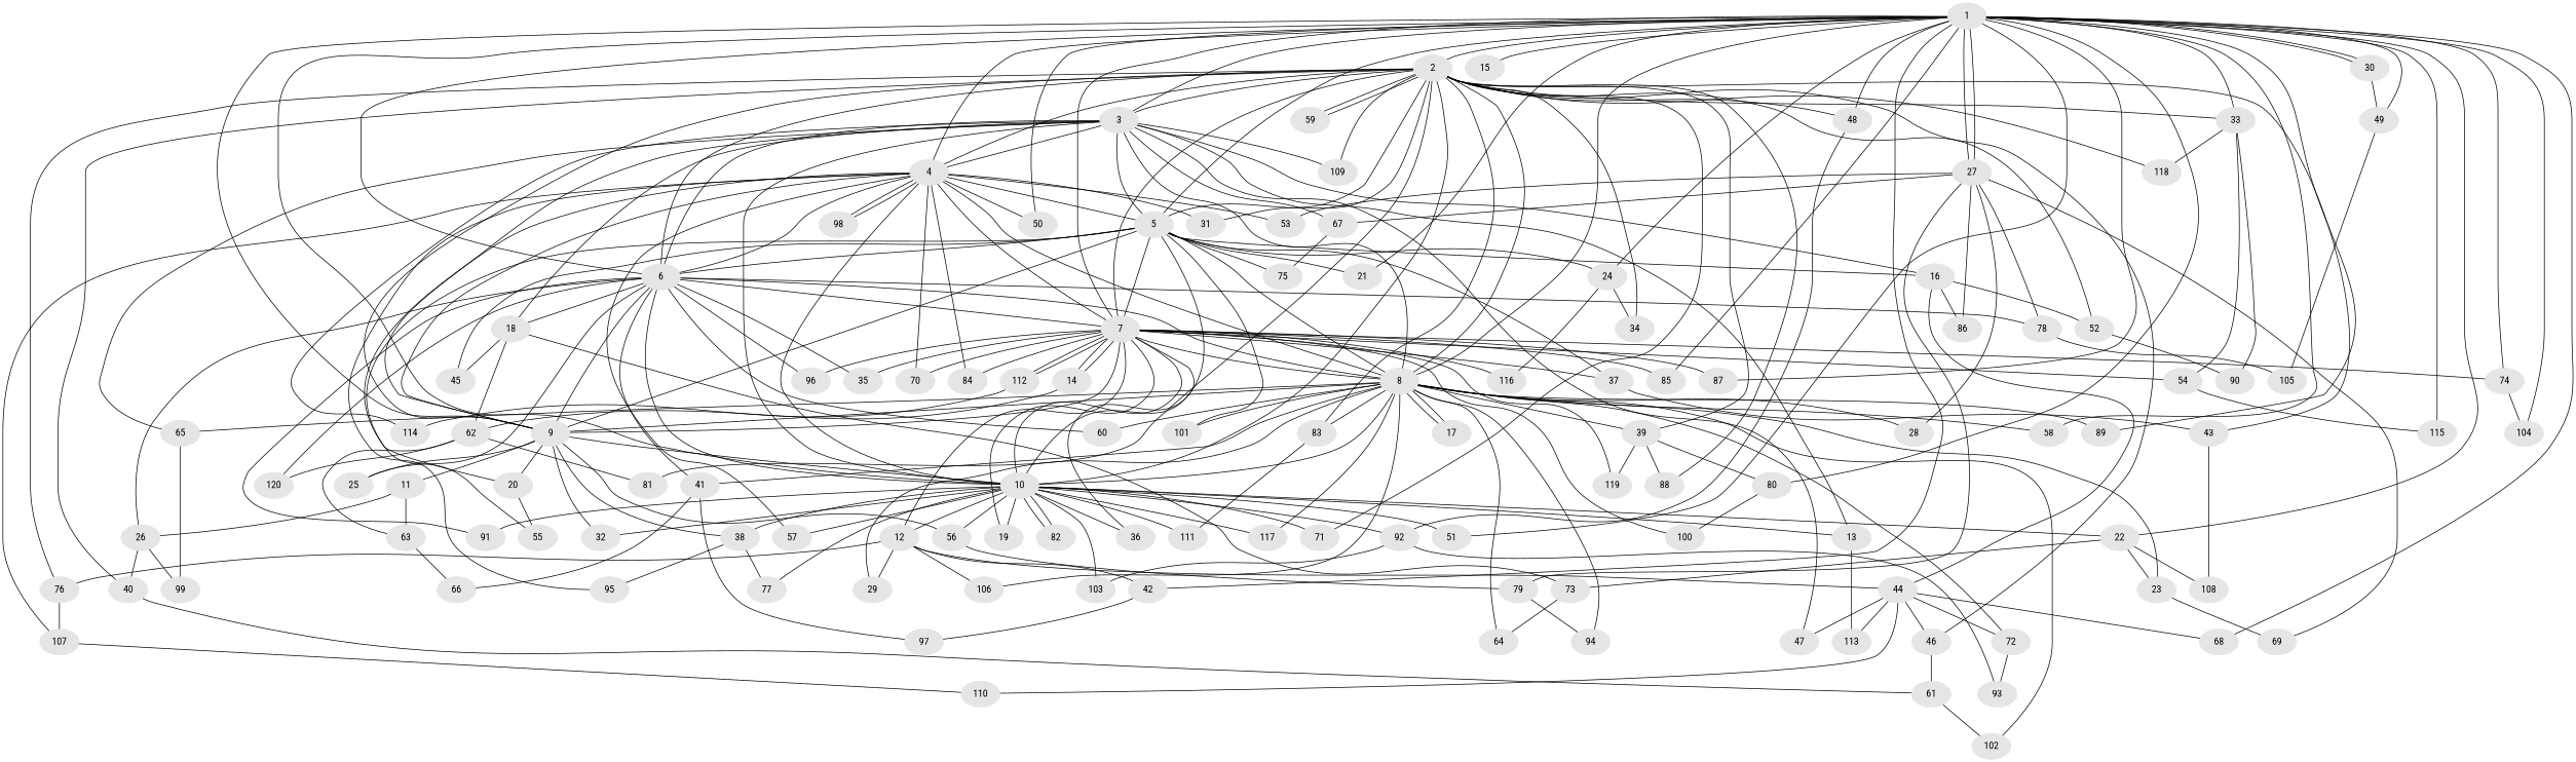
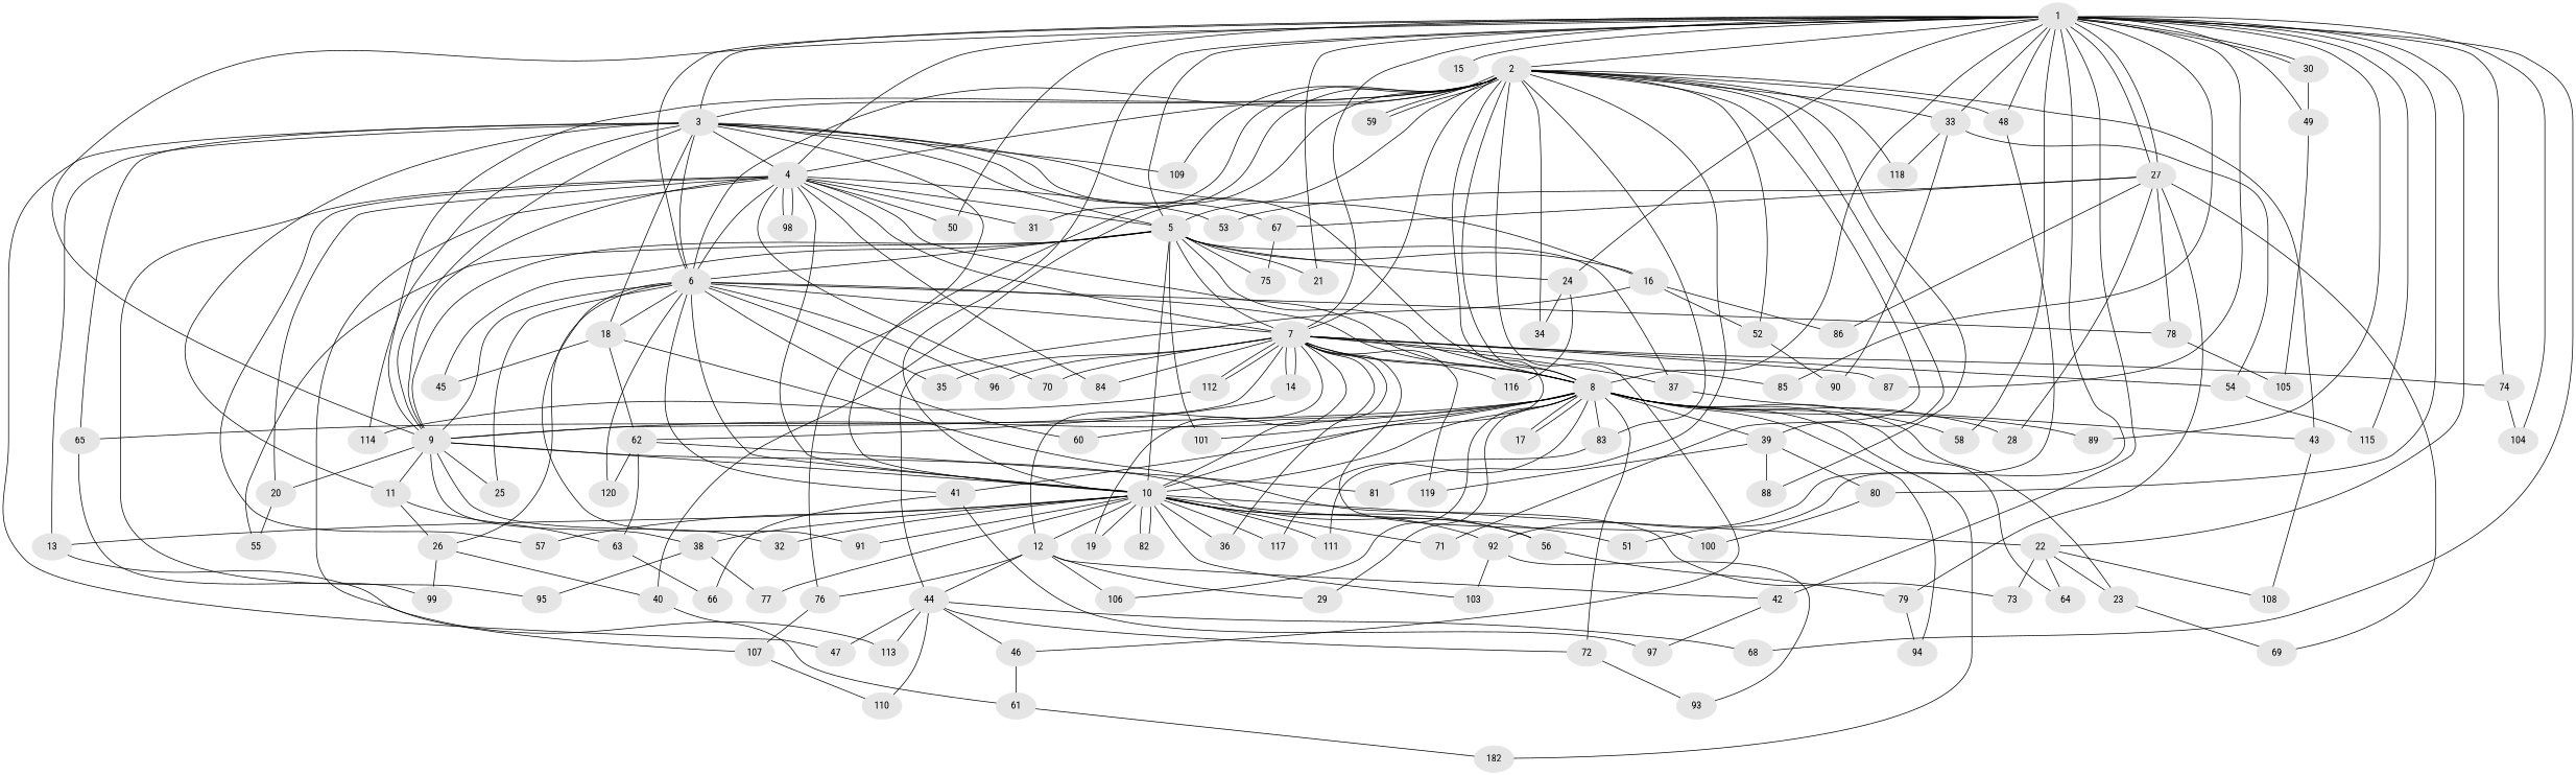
  graph {
    fontname="Roboto Condensed"
    node [color=gray90 fontname="Roboto Condensed" style=filled]
    edge [fontname="Roboto Condensed"]
    1
    2
    3
    4
    5
    6
    7
    8
    9
    10
    15
    21
    22
    24
    27
    30
    33
    42
    48
    49
    50
    51
    58
    68
    74
    80
    85
    87
    89
    104
    115
    31
    34
    39
    40
    43
    46
    52
    59
    71
    76
    81
    83
    88
    109
    118
    11
    13
    16
    18
    47
    65
    67
    114
    20
    53
    57
    70
    84
    95
    98
    107
    37
    45
    55
    75
    101
    25
    26
    35
    41
    60
    78
    91
    96
    120
    12
    14
    19
    36
    54
    100
    112
    116
    119
    17
    23
    28
    29
    64
    72
    94
-   102
+   102 [label=182]
    106
    117
    32
    38
    56
    77
    82
    92
    103
    111
    73
    108
    86
    69
    79
    90
    97
    105
    61
    63
    113
    44
    62
    99
    110
    66
    93
    1 -- 2
    1 -- 3
    1 -- 4
    1 -- 5
    1 -- 6
    1 -- 7
    1 -- 8
    1 -- 9
    1 -- 10
    1 -- 15
    1 -- 21
    1 -- 22
    1 -- 24
    1 -- 27
    1 -- 27
    1 -- 30
    1 -- 30
    1 -- 33
    1 -- 42
    1 -- 48
    1 -- 49
    1 -- 50
    1 -- 51
    1 -- 58
    1 -- 68
    1 -- 74
    1 -- 80
    1 -- 85
    1 -- 87
    1 -- 89
    1 -- 104
    1 -- 115
    2 -- 3
    2 -- 4
    2 -- 5
    2 -- 6
    2 -- 7
    2 -- 8
    2 -- 9
    2 -- 10
    2 -- 33
    2 -- 48
    2 -- 31
    2 -- 34
    2 -- 39
    2 -- 40
    2 -- 43
    2 -- 46
    2 -- 52
    2 -- 59
    2 -- 59
    2 -- 71
    2 -- 76
    2 -- 81
    2 -- 83
    2 -- 88
    2 -- 109
    2 -- 118
    3 -- 4
    3 -- 5
    3 -- 6
    3 -- 8
    3 -- 9
    3 -- 10
    3 -- 109
+   3 -- 11
    3 -- 13
    3 -- 16
    3 -- 18
    3 -- 47
    3 -- 65
    3 -- 67
    3 -- 114
    4 -- 5
    4 -- 6
    4 -- 7
    4 -- 8
    4 -- 9
    4 -- 10
    4 -- 50
    4 -- 31
    4 -- 20
    4 -- 53
    4 -- 57
    4 -- 70
    4 -- 84
    4 -- 95
    4 -- 98
    4 -- 98
    4 -- 107
    5 -- 6
    5 -- 7
    5 -- 8
    5 -- 9
    5 -- 10
    5 -- 21
    5 -- 24
    5 -- 16
    5 -- 37
    5 -- 45
    5 -- 55
    5 -- 75
    5 -- 101
    6 -- 7
    6 -- 8
    6 -- 9
    6 -- 10
    6 -- 18
    6 -- 25
    6 -- 26
    6 -- 35
    6 -- 41
    6 -- 60
    6 -- 78
    6 -- 91
    6 -- 96
    6 -- 120
    7 -- 8
    7 -- 9
    7 -- 10
    7 -- 74
    7 -- 85
    7 -- 87
    7 -- 70
    7 -- 84
    7 -- 37
    7 -- 35
    7 -- 96
    7 -- 12
    7 -- 14
    7 -- 14
    7 -- 19
    7 -- 36
    7 -- 54
    7 -- 100
    7 -- 112
    7 -- 112
    7 -- 116
    7 -- 119
    8 -- 9
    8 -- 10
    8 -- 58
    8 -- 89
    8 -- 39
    8 -- 83
    8 -- 65
    8 -- 101
    8 -- 41
    8 -- 60
    8 -- 17
    8 -- 17
    8 -- 23
    8 -- 28
    8 -- 29
    8 -- 64
    8 -- 72
    8 -- 94
    8 -- 102
    8 -- 106
    8 -- 117
    9 -- 10
    9 -- 11
    9 -- 20
    9 -- 25
    9 -- 32
    9 -- 38
    9 -- 56
    10 -- 22
    10 -- 51
    10 -- 71
    10 -- 13
    10 -- 57
    10 -- 91
    10 -- 12
    10 -- 19
    10 -- 36
    10 -- 117
    10 -- 32
    10 -- 38
    10 -- 56
    10 -- 77
    10 -- 82
    10 -- 82
    10 -- 92
    10 -- 103
    10 -- 111
    22 -- 23
-   73 -- 64
+   22 -- 64
    22 -- 73
    22 -- 108
    24 -- 34
    24 -- 116
    27 -- 67
    27 -- 53
    27 -- 78
    27 -- 28
    27 -- 86
    27 -- 69
    27 -- 79
    30 -- 49
    33 -- 118
    33 -- 54
    33 -- 90
    42 -- 97
    48 -- 92
    49 -- 105
    74 -- 104
    80 -- 100
    39 -- 80
    39 -- 88
    39 -- 119
    40 -- 61
    43 -- 108
    46 -- 61
    52 -- 90
    76 -- 107
    83 -- 111
    11 -- 26
    11 -- 63
    13 -- 113
    16 -- 52
    16 -- 86
    16 -- 44
    18 -- 45
    18 -- 73
    18 -- 62
    65 -- 99
    67 -- 75
    20 -- 55
    107 -- 110
    37 -- 43
    26 -- 40
    26 -- 99
    41 -- 97
    41 -- 66
    78 -- 105
    12 -- 42
    12 -- 76
    12 -- 29
    12 -- 106
    12 -- 44
    14 -- 62
    54 -- 115
    112 -- 114
    23 -- 69
    72 -- 93
    38 -- 95
    38 -- 77
    56 -- 79
    92 -- 103
    92 -- 93
    79 -- 94
    61 -- 102
    63 -- 66
    44 -- 68
    44 -- 46
    44 -- 47
    44 -- 72
    44 -- 113
    44 -- 110
    62 -- 81
    62 -- 120
    62 -- 63
  }
